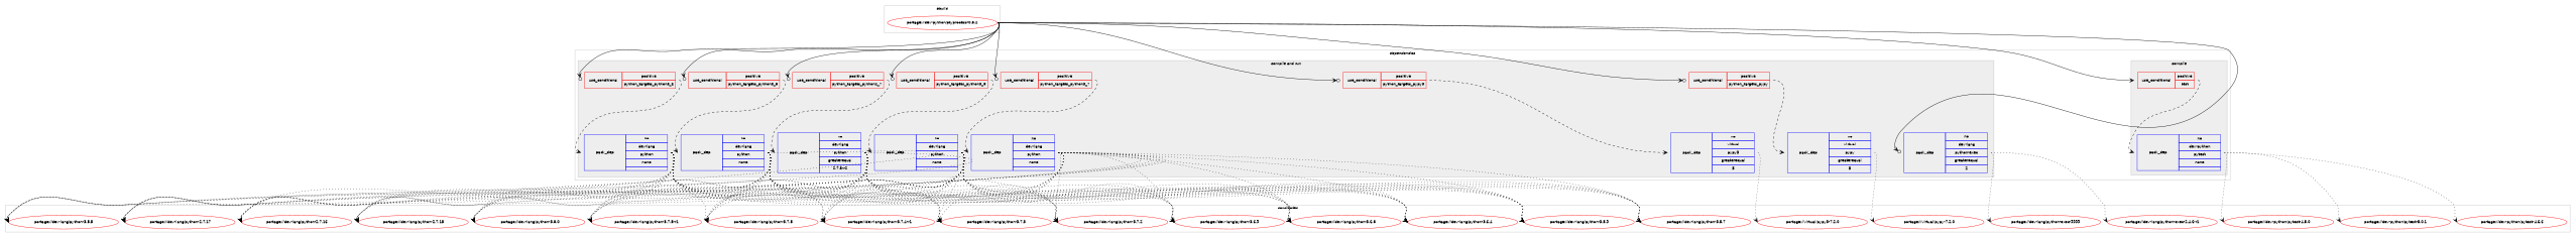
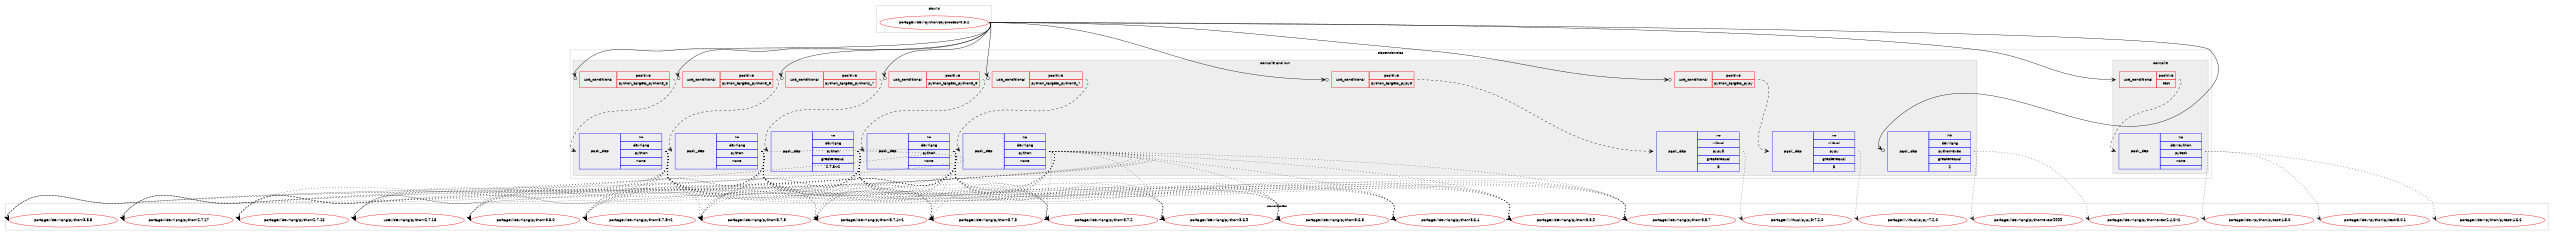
  digraph {
    compound=true
    concentrate=true
    fontname=Helvetica
    fontsize=10
    newrank=true
    rankdir=TB
    ranksep=1.5
    node [color=red fontname=Helvetica fontsize=10]
    edge [arrowhead=vee headport=w style=dotted tailport=e weight=100]
    n1 [label="portage://dev-python/ptyprocess-0.5.2" width=4]
    n2 [color=blue label=<<TABLE BORDER="0" CELLBORDER="1" CELLSPACING="0" CELLPADDING="4" WIDTH="220"><TR><TD ROWSPAN="6" CELLPADDING="30">pack_dep</TD></TR><TR><TD WIDTH="110">no</TD></TR><TR><TD>dev-python</TD></TR><TR><TD>pytest</TD></TR><TR><TD>none</TD></TR><TR><TD></TD></TR></TABLE>> shape=none]
    n3 [label=<<TABLE BORDER="0" CELLBORDER="1" CELLSPACING="0" CELLPADDING="4"><TR><TD ROWSPAN="3" CELLPADDING="10">use_conditional</TD></TR><TR><TD>positive</TD></TR><TR><TD>test</TD></TR></TABLE>> shape=none]
    n4 [color=blue label=<<TABLE BORDER="0" CELLBORDER="1" CELLSPACING="0" CELLPADDING="4" WIDTH="220"><TR><TD ROWSPAN="6" CELLPADDING="30">pack_dep</TD></TR><TR><TD WIDTH="110">no</TD></TR><TR><TD>virtual</TD></TR><TR><TD>pypy</TD></TR><TR><TD>greaterequal</TD></TR><TR><TD>5</TD></TR></TABLE>> shape=none]
    n5 [label=<<TABLE BORDER="0" CELLBORDER="1" CELLSPACING="0" CELLPADDING="4"><TR><TD ROWSPAN="3" CELLPADDING="10">use_conditional</TD></TR><TR><TD>positive</TD></TR><TR><TD>python_targets_pypy</TD></TR></TABLE>> shape=none]
    n6 [color=blue label=<<TABLE BORDER="0" CELLBORDER="1" CELLSPACING="0" CELLPADDING="4" WIDTH="220"><TR><TD ROWSPAN="6" CELLPADDING="30">pack_dep</TD></TR><TR><TD WIDTH="110">no</TD></TR><TR><TD>virtual</TD></TR><TR><TD>pypy3</TD></TR><TR><TD>greaterequal</TD></TR><TR><TD>5</TD></TR></TABLE>> shape=none]
    n7 [label=<<TABLE BORDER="0" CELLBORDER="1" CELLSPACING="0" CELLPADDING="4"><TR><TD ROWSPAN="3" CELLPADDING="10">use_conditional</TD></TR><TR><TD>positive</TD></TR><TR><TD>python_targets_pypy3</TD></TR></TABLE>> shape=none]
    n8 [color=blue label=<<TABLE BORDER="0" CELLBORDER="1" CELLSPACING="0" CELLPADDING="4" WIDTH="220"><TR><TD ROWSPAN="6" CELLPADDING="30">pack_dep</TD></TR><TR><TD WIDTH="110">no</TD></TR><TR><TD>dev-lang</TD></TR><TR><TD>python</TD></TR><TR><TD>greaterequal</TD></TR><TR><TD>2.7.5-r2</TD></TR></TABLE>> shape=none]
    n9 [label=<<TABLE BORDER="0" CELLBORDER="1" CELLSPACING="0" CELLPADDING="4"><TR><TD ROWSPAN="3" CELLPADDING="10">use_conditional</TD></TR><TR><TD>positive</TD></TR><TR><TD>python_targets_python2_7</TD></TR></TABLE>> shape=none]
    n10 [color=blue label=<<TABLE BORDER="0" CELLBORDER="1" CELLSPACING="0" CELLPADDING="4" WIDTH="220"><TR><TD ROWSPAN="6" CELLPADDING="30">pack_dep</TD></TR><TR><TD WIDTH="110">no</TD></TR><TR><TD>dev-lang</TD></TR><TR><TD>python</TD></TR><TR><TD>none</TD></TR><TR><TD></TD></TR></TABLE>> shape=none]
    n11 [label=<<TABLE BORDER="0" CELLBORDER="1" CELLSPACING="0" CELLPADDING="4"><TR><TD ROWSPAN="3" CELLPADDING="10">use_conditional</TD></TR><TR><TD>positive</TD></TR><TR><TD>python_targets_python3_5</TD></TR></TABLE>> shape=none]
    n12 [color=blue label=<<TABLE BORDER="0" CELLBORDER="1" CELLSPACING="0" CELLPADDING="4" WIDTH="220"><TR><TD ROWSPAN="6" CELLPADDING="30">pack_dep</TD></TR><TR><TD WIDTH="110">no</TD></TR><TR><TD>dev-lang</TD></TR><TR><TD>python</TD></TR><TR><TD>none</TD></TR><TR><TD></TD></TR></TABLE>> shape=none]
    n13 [label=<<TABLE BORDER="0" CELLBORDER="1" CELLSPACING="0" CELLPADDING="4"><TR><TD ROWSPAN="3" CELLPADDING="10">use_conditional</TD></TR><TR><TD>positive</TD></TR><TR><TD>python_targets_python3_6</TD></TR></TABLE>> shape=none]
    n14 [color=blue label=<<TABLE BORDER="0" CELLBORDER="1" CELLSPACING="0" CELLPADDING="4" WIDTH="220"><TR><TD ROWSPAN="6" CELLPADDING="30">pack_dep</TD></TR><TR><TD WIDTH="110">no</TD></TR><TR><TD>dev-lang</TD></TR><TR><TD>python</TD></TR><TR><TD>none</TD></TR><TR><TD></TD></TR></TABLE>> shape=none]
    n15 [label=<<TABLE BORDER="0" CELLBORDER="1" CELLSPACING="0" CELLPADDING="4"><TR><TD ROWSPAN="3" CELLPADDING="10">use_conditional</TD></TR><TR><TD>positive</TD></TR><TR><TD>python_targets_python3_7</TD></TR></TABLE>> shape=none]
    n16 [color=blue label=<<TABLE BORDER="0" CELLBORDER="1" CELLSPACING="0" CELLPADDING="4" WIDTH="220"><TR><TD ROWSPAN="6" CELLPADDING="30">pack_dep</TD></TR><TR><TD WIDTH="110">no</TD></TR><TR><TD>dev-lang</TD></TR><TR><TD>python</TD></TR><TR><TD>none</TD></TR><TR><TD></TD></TR></TABLE>> shape=none]
    n17 [label=<<TABLE BORDER="0" CELLBORDER="1" CELLSPACING="0" CELLPADDING="4"><TR><TD ROWSPAN="3" CELLPADDING="10">use_conditional</TD></TR><TR><TD>positive</TD></TR><TR><TD>python_targets_python3_8</TD></TR></TABLE>> shape=none]
    n18 [color=blue label=<<TABLE BORDER="0" CELLBORDER="1" CELLSPACING="0" CELLPADDING="4" WIDTH="220"><TR><TD ROWSPAN="6" CELLPADDING="30">pack_dep</TD></TR><TR><TD WIDTH="110">no</TD></TR><TR><TD>dev-lang</TD></TR><TR><TD>python-exec</TD></TR><TR><TD>greaterequal</TD></TR><TR><TD>2</TD></TR></TABLE>> shape=none]
    n19 [label="portage://dev-python/pytest-4.5.0" width=4]
    n20 [label="portage://dev-python/pytest-4.6.6" width=4]
    n21 [label="portage://dev-python/pytest-5.0.1" width=4]
    n22 [label="portage://virtual/pypy-7.2.0" width=4]
    n23 [label="portage://virtual/pypy3-7.2.0" width=4]
-   n24 [label="portage://dev-lang/python-2.7.15" width=4]
+   n24 [label="use://dev-lang/python-2.7.15" width=4]
    n25 [label="portage://dev-lang/python-2.7.16" width=4]
    n26 [label="portage://dev-lang/python-2.7.17" width=4]
    n27 [label="portage://dev-lang/python-3.5.5" width=4]
    n28 [label="portage://dev-lang/python-3.5.7" width=4]
    n29 [label="portage://dev-lang/python-3.5.9" width=4]
    n30 [label="portage://dev-lang/python-3.6.4" width=4]
    n31 [label="portage://dev-lang/python-3.6.8" width=4]
    n32 [label="portage://dev-lang/python-3.6.9" width=4]
    n33 [label="portage://dev-lang/python-3.7.2" width=4]
    n34 [label="portage://dev-lang/python-3.7.3" width=4]
    n35 [label="portage://dev-lang/python-3.7.4-r1" width=4]
    n36 [label="portage://dev-lang/python-3.7.5" width=4]
    n37 [label="portage://dev-lang/python-3.7.5-r1" width=4]
    n38 [label="portage://dev-lang/python-3.8.0" width=4]
    n39 [label="portage://dev-lang/python-exec-2.4.6-r1" width=4]
    n40 [label="portage://dev-lang/python-exec-9999" width=4]
    subgraph cluster_1 {
      color=gray
      label=<<i>ebuild</i>>
      rank=same
      n1
    }
    subgraph cluster_2 {
      color=gray
      label=<<i>dependencies</i>>
      subgraph cluster_3 {
        color=gray
        fillcolor="#eeeeee"
        label=<<i>compile</i>>
        style=filled
        subgraph sub_4 {
          color=gray
          fillcolor="#eeeeee"
          label=<<i>compile</i>>
          style=filled
          n3
          subgraph sub_5 {
            color=gray
            fillcolor="#eeeeee"
            label=<<i>compile</i>>
            style=filled
            n2
          }
        }
      }
      subgraph cluster_6 {
        color=gray
        fillcolor="#eeeeee"
        label=<<i>compile and run</i>>
        style=filled
        subgraph sub_7 {
          color=gray
          fillcolor="#eeeeee"
          label=<<i>compile and run</i>>
          style=filled
          n5
          subgraph sub_8 {
            color=gray
            fillcolor="#eeeeee"
            label=<<i>compile and run</i>>
            style=filled
            n4
          }
        }
        subgraph sub_9 {
          color=gray
          fillcolor="#eeeeee"
          label=<<i>compile and run</i>>
          style=filled
          n7
          subgraph sub_10 {
            color=gray
            fillcolor="#eeeeee"
            label=<<i>compile and run</i>>
            style=filled
            n6
          }
        }
        subgraph sub_11 {
          color=gray
          fillcolor="#eeeeee"
          label=<<i>compile and run</i>>
          style=filled
          n9
          subgraph sub_12 {
            color=gray
            fillcolor="#eeeeee"
            label=<<i>compile and run</i>>
            style=filled
            n8
          }
        }
        subgraph sub_13 {
          color=gray
          fillcolor="#eeeeee"
          label=<<i>compile and run</i>>
          style=filled
          n11
          subgraph sub_14 {
            color=gray
            fillcolor="#eeeeee"
            label=<<i>compile and run</i>>
            style=filled
            n10
          }
        }
        subgraph sub_15 {
          color=gray
          fillcolor="#eeeeee"
          label=<<i>compile and run</i>>
          style=filled
          n13
          subgraph sub_16 {
            color=gray
            fillcolor="#eeeeee"
            label=<<i>compile and run</i>>
            style=filled
            n12
          }
        }
        subgraph sub_17 {
          color=gray
          fillcolor="#eeeeee"
          label=<<i>compile and run</i>>
          style=filled
          n15
          subgraph sub_18 {
            color=gray
            fillcolor="#eeeeee"
            label=<<i>compile and run</i>>
            style=filled
            n14
          }
        }
        subgraph sub_19 {
          color=gray
          fillcolor="#eeeeee"
          label=<<i>compile and run</i>>
          style=filled
          n17
          subgraph sub_20 {
            color=gray
            fillcolor="#eeeeee"
            label=<<i>compile and run</i>>
            style=filled
            n16
          }
        }
        subgraph sub_21 {
          color=gray
          fillcolor="#eeeeee"
          label=<<i>compile and run</i>>
          style=filled
          n18
        }
      }
      subgraph cluster_22 {
        color=gray
        fillcolor="#eeeeee"
        label=<<i>run</i>>
        style=filled
      }
    }
    subgraph cluster_23 {
      color=gray
      label=<<i>candidates</i>>
      rank=same
      subgraph sub_24 {
        color=black
        label=<<i>candidates</i>>
        nodesep=1
        rank=same
        n19
        n20
        n21
      }
      subgraph sub_25 {
        color=black
        label=<<i>candidates</i>>
        nodesep=1
        rank=same
        n22
      }
      subgraph sub_26 {
        color=black
        label=<<i>candidates</i>>
        nodesep=1
        rank=same
        n23
      }
      subgraph sub_27 {
        color=black
        label=<<i>candidates</i>>
        nodesep=1
        rank=same
        n24
        n25
        n26
        n27
        n28
        n29
        n30
        n31
        n32
        n33
        n34
        n35
        n36
        n37
        n38
      }
      subgraph sub_28 {
        color=black
        label=<<i>candidates</i>>
        nodesep=1
        rank=same
        n24
        n25
        n26
        n27
        n28
        n29
        n30
        n31
        n32
        n33
        n34
        n35
        n36
        n37
        n38
      }
      subgraph sub_29 {
        color=black
        label=<<i>candidates</i>>
        nodesep=1
        rank=same
        n24
        n25
        n26
        n27
        n28
        n29
        n30
        n31
        n32
        n33
        n34
        n35
        n36
        n37
        n38
      }
      subgraph sub_30 {
        color=black
        label=<<i>candidates</i>>
        nodesep=1
        rank=same
        n24
        n25
        n26
        n27
        n28
        n29
        n30
        n31
        n32
        n33
        n34
        n35
        n36
        n37
        n38
      }
      subgraph sub_31 {
        color=black
        label=<<i>candidates</i>>
        nodesep=1
        rank=same
        n24
        n25
        n26
        n27
        n28
        n29
        n30
        n31
        n32
        n33
        n34
        n35
        n36
        n37
        n38
      }
      subgraph sub_32 {
        color=black
        label=<<i>candidates</i>>
        nodesep=1
        rank=same
        n39
        n40
      }
    }
    n1 -> n3 [style=solid weight=20]
    n1 -> n5 [arrowhead=odotvee style=solid weight=20]
    n1 -> n7 [arrowhead=odotvee style=solid weight=20]
    n1 -> n9 [arrowhead=odotvee style=solid weight=20]
    n1 -> n11 [arrowhead=odotvee style=solid weight=20]
    n1 -> n13 [arrowhead=odotvee style=solid weight=20]
    n1 -> n15 [arrowhead=odotvee style=solid weight=20]
    n1 -> n17 [arrowhead=odotvee style=solid weight=20]
    n1 -> n18 [arrowhead=odotvee style=solid weight=20]
    n2 -> n19
    n2 -> n20
    n2 -> n21
    n3 -> n2 [style=dashed weight=20]
    n4 -> n22
    n5 -> n4 [style=dashed weight=20]
    n6 -> n23
    n7 -> n6 [style=dashed weight=20]
    n8 -> n24
    n8 -> n25
    n8 -> n26
    n8 -> n27
    n8 -> n28
    n8 -> n29
    n8 -> n30
    n8 -> n31
    n8 -> n32
    n8 -> n33
    n8 -> n34
    n8 -> n35
    n8 -> n36
    n8 -> n37
    n8 -> n38
    n9 -> n8 [style=dashed weight=20]
    n10 -> n24
    n10 -> n25
    n10 -> n26
    n10 -> n27
    n10 -> n28
    n10 -> n29
    n10 -> n30
    n10 -> n31
    n10 -> n32
    n10 -> n33
    n10 -> n34
    n10 -> n35
    n10 -> n36
    n10 -> n37
    n10 -> n38
    n11 -> n10 [style=dashed weight=20]
    n12 -> n24
    n12 -> n25
    n12 -> n26
    n12 -> n27
    n12 -> n28
    n12 -> n29
    n12 -> n30
    n12 -> n31
    n12 -> n32
    n12 -> n33
    n12 -> n34
    n12 -> n35
    n12 -> n36
    n12 -> n37
    n12 -> n38
    n13 -> n12 [style=dashed weight=20]
    n14 -> n24
    n14 -> n25
    n14 -> n26
    n14 -> n27
    n14 -> n28
    n14 -> n29
    n14 -> n30
    n14 -> n31
    n14 -> n32
    n14 -> n33
    n14 -> n34
    n14 -> n35
    n14 -> n36
    n14 -> n37
    n14 -> n38
    n15 -> n14 [style=dashed weight=20]
    n16 -> n24
    n16 -> n25
    n16 -> n26
    n16 -> n27
    n16 -> n28
    n16 -> n29
    n16 -> n30
    n16 -> n31
    n16 -> n32
    n16 -> n33
    n16 -> n34
    n16 -> n35
    n16 -> n36
    n16 -> n37
    n16 -> n38
    n17 -> n16 [style=dashed weight=20]
    n18 -> n39
    n18 -> n40
  }
